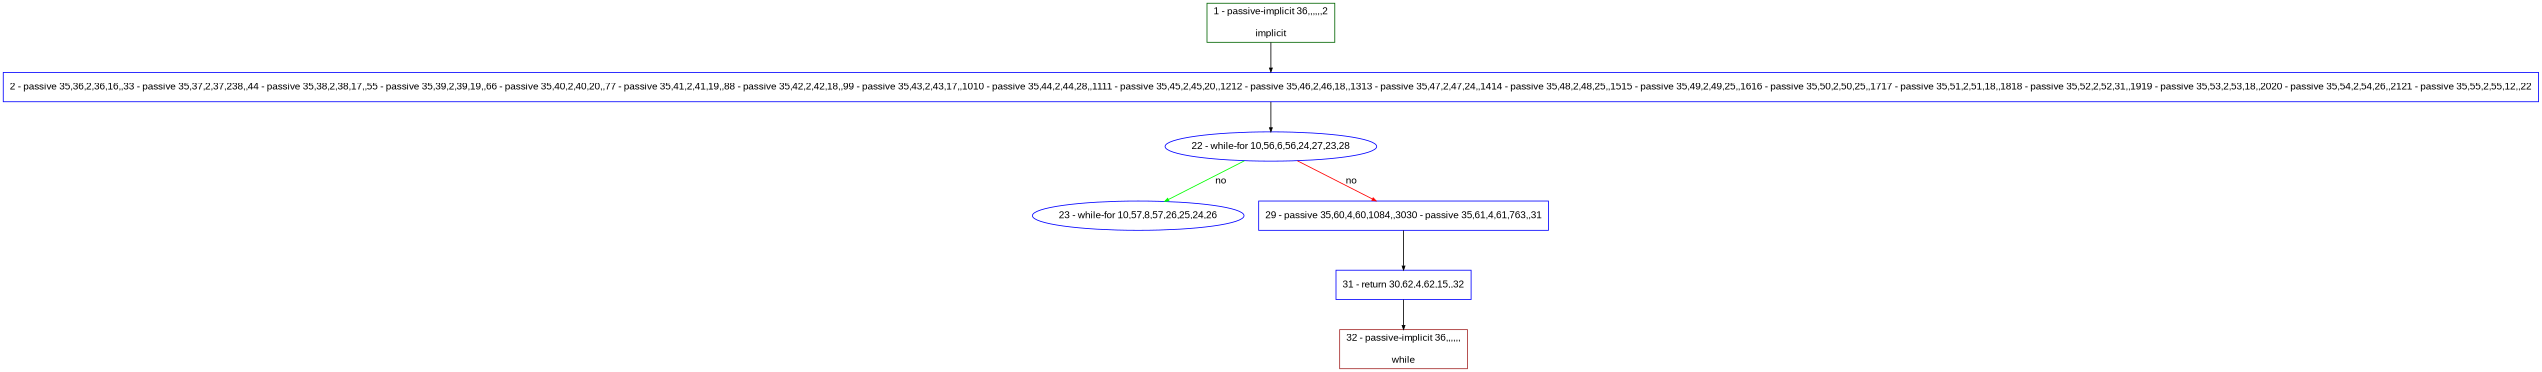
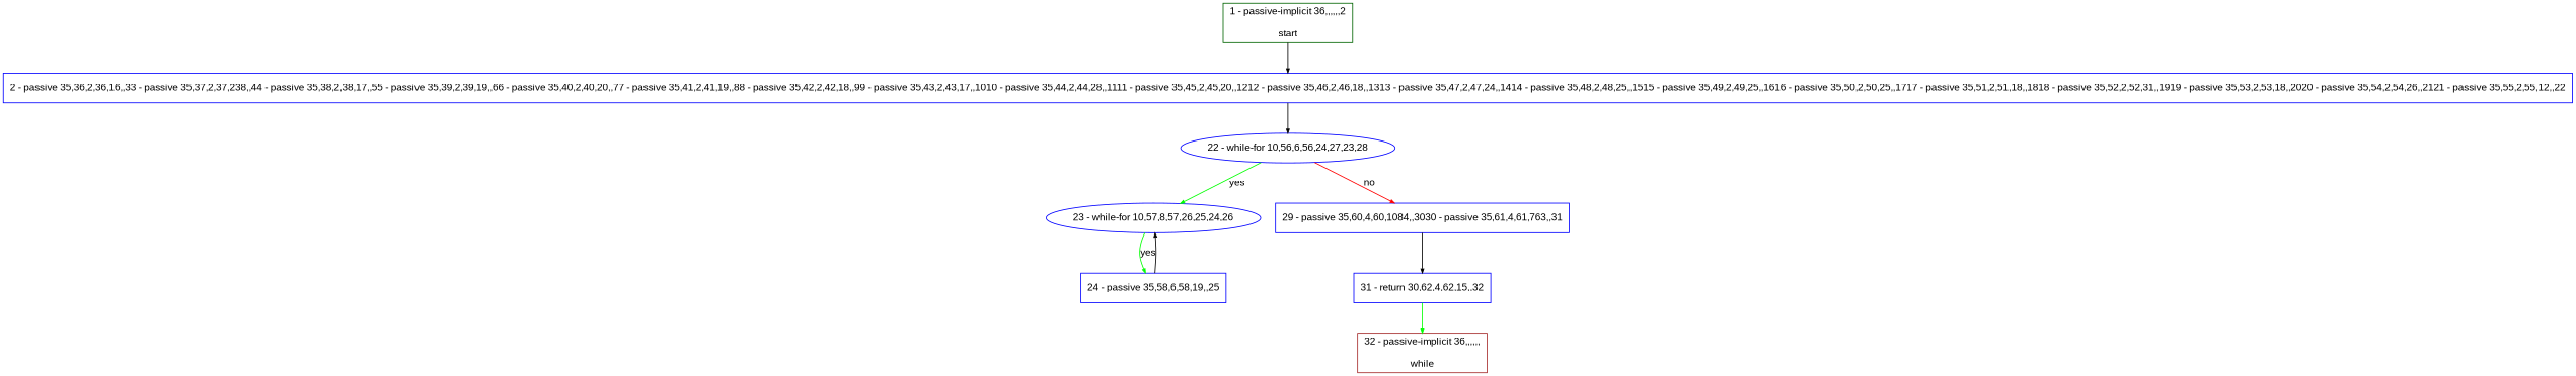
  digraph {
    bgcolor=white
    compound=true
    fillcolor="#FFFFCC"
    fontname=Arial
    fontsize=12
    pack=true
    packmode=clust
    style="rounded,filled"
    node [color="#0000ff" compound=true fillcolor="#ffffff" fixedsize=false fontname=Arial fontsize=12 node_initialized=no shape=box style=filled]
    edge [arrowhead=normal arrowsize=0.5 arrowtail=none color="#000000" compound=true dir=forward fontcolor=black fontname=Arial fontsize=12]
    n1 [label="2 - passive 35,36,2,36,16,,33 - passive 35,37,2,37,238,,44 - passive 35,38,2,38,17,,55 - passive 35,39,2,39,19,,66 - passive 35,40,2,40,20,,77 - passive 35,41,2,41,19,,88 - passive 35,42,2,42,18,,99 - passive 35,43,2,43,17,,1010 - passive 35,44,2,44,28,,1111 - passive 35,45,2,45,20,,1212 - passive 35,46,2,46,18,,1313 - passive 35,47,2,47,24,,1414 - passive 35,48,2,48,25,,1515 - passive 35,49,2,49,25,,1616 - passive 35,50,2,50,25,,1717 - passive 35,51,2,51,18,,1818 - passive 35,52,2,52,31,,1919 - passive 35,53,2,53,18,,2020 - passive 35,54,2,54,26,,2121 - passive 35,55,2,55,12,,22"]
    n2 [label="22 - while-for 10,56,6,56,24,27,23,28" shape=oval]
    n3 [label="23 - while-for 10,57,8,57,26,25,24,26" shape=oval]
    n4 [label="29 - passive 35,60,4,60,1084,,3030 - passive 35,61,4,61,763,,31"]
-   n5 [color="#006400" label="1 - passive-implicit 36,,,,,,2\n\nimplicit"]
+   n5 [color="#006400" label="1 - passive-implicit 36,,,,,,2\n\nstart"]
+   n6 [label="24 - passive 35,58,6,58,19,,25"]
    n7 [label="31 - return 30,62,4,62,15,,32"]
    n8 [color="#a52a2a" label="32 - passive-implicit 36,,,,,,\n\nwhile"]
    n1 -> n2
-   n2 -> n3 [color="#00ff00" label=no]
+   n2 -> n3 [color="#00ff00" label=yes]
    n2 -> n4 [color="#ff0000" label=no]
+   n3 -> n6 [color="#00ff00" label=yes]
    n4 -> n7
    n5 -> n1
-   n7 -> n8
+   n6 -> n3
+   n7 -> n8 [color="#00ff00"]
  }
